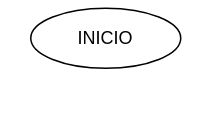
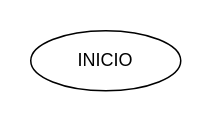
  <mxCell id="0" />
  <mxCell id="1" parent="0" />
- <mxCell id="2" value="INICIO" style="ellipse;whiteSpace=wrap;html=1;" vertex="1" parent="1"><mxGeometry x="20" y="5" width="100" height="40" as="geometry" /></mxCell>
+ <mxCell id="2" value="INICIO" style="ellipse;whiteSpace=wrap;html=1;" vertex="1" parent="1"><mxGeometry x="20" y="20" width="100" height="40" as="geometry" /></mxCell>
